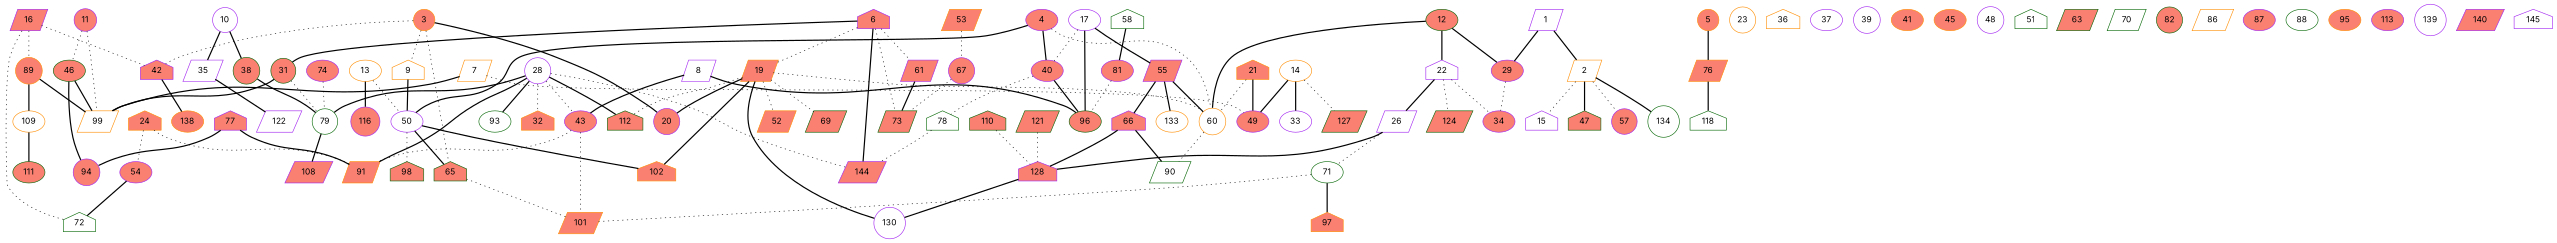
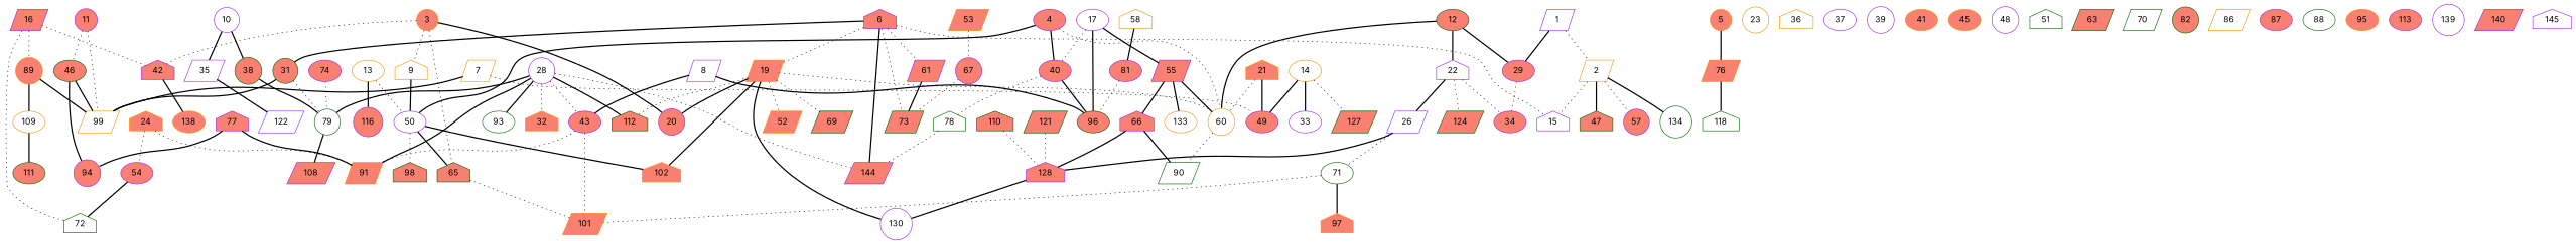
  graph {
    fontname=Inter
    node [color=purple fillcolor=salmon fontname=Inter shape=ellipse style=filled]
    edge [fontname=Inter style=bold]
    2 [color=darkorange fillcolor=white shape=parallelogram super="+25"]
    15 [fillcolor=white shape=house]
    47 [color=darkgreen shape=house]
    57 [shape=circle]
    134 [color=darkgreen fillcolor=white shape=circle]
    1 [fillcolor=white shape=parallelogram]
    29 [super="+129"]
    34
    3 [color=darkorange shape=circle super="+27"]
    9 [color=darkorange fillcolor=white shape=house super="+142"]
    20 [shape=circle]
    42 [shape=house super="+141"]
    65 [color=darkgreen shape=house]
    50 [fillcolor=white super="+119"]
    138 [color=darkorange]
    101 [color=darkorange shape=parallelogram super="+114"]
    4 [super="+105"]
    40 [super="+117"]
    60 [color=darkorange fillcolor=white shape=circle super="+104"]
    96 [color=darkgreen]
    78 [color=darkgreen fillcolor=white shape=house]
    102 [color=darkorange shape=house]
    98 [color=darkgreen shape=house]
    90 [color=darkgreen fillcolor=white shape=parallelogram super="+107"]
    5 [color=darkorange shape=circle]
    76 [color=darkorange shape=parallelogram]
    118 [color=darkgreen fillcolor=white shape=house]
    6 [shape=house super="+84"]
    19 [color=darkorange shape=parallelogram super="+59"]
    31 [color=darkgreen shape=circle]
    61 [shape=parallelogram]
    73 [color=darkgreen shape=parallelogram super="+80"]
    144 [shape=parallelogram]
    52 [color=darkorange shape=parallelogram]
    69 [color=darkgreen shape=parallelogram]
    112 [color=darkgreen shape=house]
    130 [fillcolor=white shape=circle]
    99 [color=darkorange fillcolor=white shape=parallelogram super="+120"]
    79 [color=darkgreen fillcolor=white shape=circle super="+132"]
    7 [color=darkorange fillcolor=white shape=parallelogram super="+100"]
    49
    43 [super="+103"]
    91 [color=darkorange shape=parallelogram super="+125"]
    8 [fillcolor=white shape=parallelogram]
    10 [fillcolor=white shape=circle super="+30"]
    35 [fillcolor=white shape=parallelogram super="+62"]
    38 [color=darkgreen shape=circle super="+64"]
    122 [fillcolor=white shape=parallelogram]
    11 [shape=circle super="+83"]
    46 [color=darkgreen super="+75"]
    94 [shape=circle super="+126"]
    22 [fillcolor=white shape=house super="+143"]
    26 [fillcolor=white shape=parallelogram]
    124 [color=darkgreen shape=parallelogram]
    12 [color=darkgreen]
    13 [color=darkorange fillcolor=white super="+18"]
    116 [shape=circle]
    14 [color=darkorange fillcolor=white super="+136"]
    33 [fillcolor=white]
    127 [color=darkgreen shape=parallelogram super="+135"]
    16 [shape=parallelogram super="+123"]
    72 [color=darkgreen fillcolor=white shape=house]
    89 [color=darkorange shape=circle]
    109 [color=darkorange fillcolor=white]
    17 [fillcolor=white super="+115"]
    55 [shape=parallelogram super="+137"]
    66 [shape=house]
    133 [color=darkorange fillcolor=white]
    21 [color=darkorange shape=house]
    71 [color=darkgreen fillcolor=white super="+92"]
    128 [shape=house super="+131"]
    23 [color=darkorange fillcolor=white shape=circle]
    24 [color=darkorange shape=house]
    54
    97 [color=darkorange shape=house]
    28 [fillcolor=white shape=circle super="+44"]
    32 [color=darkorange shape=house]
    93 [color=darkgreen fillcolor=white]
    108 [shape=parallelogram]
    36 [color=darkorange fillcolor=white shape=house]
    37 [fillcolor=white]
    39 [fillcolor=white shape=circle]
    41 [color=darkorange]
    45 [color=darkorange]
    48 [fillcolor=white shape=circle]
    51 [color=darkgreen fillcolor=white shape=house]
    67 [shape=circle super="+68"]
    53 [color=darkorange shape=parallelogram]
-   58 [color=darkgreen fillcolor=white shape=house]
+   58 [color=darkorange fillcolor=white shape=house]
    81
    63 [color=darkgreen shape=parallelogram]
    70 [color=darkgreen fillcolor=white shape=parallelogram]
    74
    77 [shape=house]
    82 [color=darkgreen shape=circle]
    86 [color=darkorange fillcolor=white shape=parallelogram]
    87
    88 [color=darkgreen fillcolor=white]
    111 [color=darkgreen]
    95 [color=darkorange]
    110 [color=darkgreen shape=house]
    113
    121 [color=darkgreen shape=parallelogram]
    139 [fillcolor=white shape=circle]
    140 [shape=parallelogram]
    145 [fillcolor=white shape=house]
    2 -- 15 [style=dotted]
    2 -- 47
    2 -- 57 [style=dotted]
    2 -- 134
-   1 -- 2
+   1 -- 2 [style=dotted]
    1 -- 29
    29 -- 34 [style=dotted]
    3 -- 9 [style=dotted]
    3 -- 20
    3 -- 42 [style=dotted]
    3 -- 65 [style=dotted]
    9 -- 50
    42 -- 138
    65 -- 101 [style=dotted]
    50 -- 65
    50 -- 102
    50 -- 98 [style=dotted]
    4 -- 50
    4 -- 40
    4 -- 60 [style=dotted]
    40 -- 96
    40 -- 78 [style=dotted]
    60 -- 90 [style=dotted]
    78 -- 144 [style=dotted]
    5 -- 76
    76 -- 118
+   6 -- 15 [style=dotted]
    6 -- 19 [style=dotted]
    6 -- 31
    6 -- 61 [style=dotted]
    6 -- 73 [style=dotted]
    6 -- 144
    19 -- 20
    19 -- 60 [style=dotted]
    19 -- 102
    19 -- 52 [style=dotted]
    19 -- 69 [style=dotted]
    19 -- 112 [style=dotted]
    19 -- 130
    31 -- 99
    31 -- 79 [style=dotted]
    61 -- 73
    79 -- 108
    7 -- 99
    7 -- 49 [style=dotted]
    43 -- 101 [style=dotted]
    43 -- 91 [style=dotted]
    8 -- 96
    8 -- 43
    10 -- 35
    10 -- 38
    35 -- 122
    38 -- 79
    11 -- 99 [style=dotted]
    11 -- 46 [style=dotted]
    46 -- 99
    46 -- 94
    22 -- 34 [style=dotted]
    22 -- 26
    22 -- 124 [style=dotted]
    26 -- 71 [style=dotted]
    26 -- 128
    12 -- 29
    12 -- 60
    12 -- 22
    13 -- 50 [style=dotted]
    13 -- 116
    14 -- 49
    14 -- 33
    14 -- 127 [style=dotted]
    16 -- 42 [style=dotted]
    16 -- 72 [style=dotted]
    16 -- 89 [style=dotted]
    89 -- 99
    89 -- 109
    109 -- 111
    17 -- 40 [style=dotted]
    17 -- 96
    17 -- 55
    55 -- 60
    55 -- 66
    55 -- 133
    66 -- 90
    66 -- 128
    21 -- 60 [style=dotted]
    21 -- 49
    71 -- 101 [style=dotted]
    71 -- 97
    128 -- 130
    24 -- 91 [style=dotted]
    24 -- 54 [style=dotted]
    54 -- 72
    28 -- 144 [style=dotted]
    28 -- 112
    28 -- 79
    28 -- 43 [style=dotted]
    28 -- 91
    28 -- 32 [style=dotted]
    28 -- 93
    67 -- 73 [style=dotted]
    53 -- 67 [style=dotted]
    58 -- 81
    81 -- 96 [style=dotted]
    74 -- 79 [style=dotted]
    77 -- 91
    77 -- 94
    110 -- 128 [style=dotted]
    121 -- 128 [style=dotted]
  }
